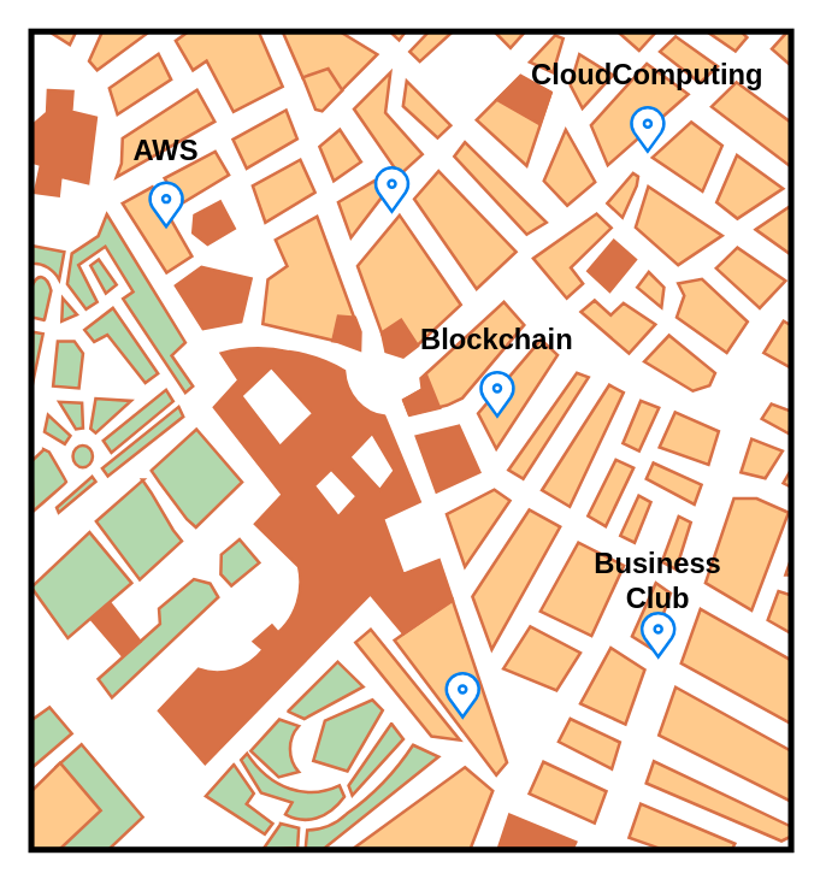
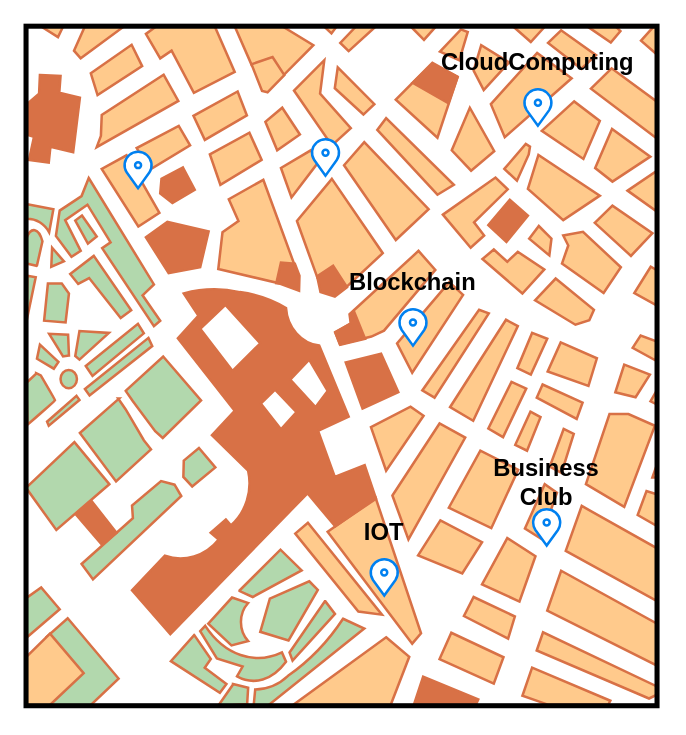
  <mxCell id="0" />
  <mxCell id="1" parent="0" />
  <mxCell id="2" value="" style="verticalLabelPosition=bottom;shadow=0;dashed=0;align=center;html=1;verticalAlign=top;strokeWidth=1;shape=mxgraph.mockup.misc.map;" parent="1" vertex="1"><mxGeometry x="20" y="20" width="507" height="546" as="geometry" /></mxCell>
  <mxCell id="3" value="" style="group" parent="1" vertex="1" connectable="0"><mxGeometry x="387" y="376" width="100" height="60" as="geometry" /></mxCell>
  <mxCell id="4" value="" style="html=1;verticalLabelPosition=bottom;align=center;labelBackgroundColor=#ffffff;verticalAlign=top;strokeWidth=2;strokeColor=#0080F0;shadow=0;dashed=0;shape=mxgraph.ios7.icons.location;" parent="3" vertex="1"><mxGeometry x="38" y="30" width="24" height="30" as="geometry" /></mxCell>
  <mxCell id="5" value="&lt;font style=&quot;font-size: 19px&quot;&gt;Business Club&lt;/font&gt;" style="text;html=1;strokeColor=none;fillColor=none;align=center;verticalAlign=middle;whiteSpace=wrap;rounded=0;fontSize=19;fontStyle=1" parent="3" vertex="1"><mxGeometry width="100" height="20" as="geometry" /></mxCell>
  <mxCell id="6" value="" style="group" parent="1" vertex="1" connectable="0"><mxGeometry x="280" y="216" width="100" height="60" as="geometry" /></mxCell>
  <mxCell id="7" value="" style="html=1;verticalLabelPosition=bottom;align=center;labelBackgroundColor=#ffffff;verticalAlign=top;strokeWidth=2;strokeColor=#0080F0;shadow=0;dashed=0;shape=mxgraph.ios7.icons.location;" parent="6" vertex="1"><mxGeometry x="38" y="30" width="24" height="30" as="geometry" /></mxCell>
  <mxCell id="8" value="Blockchain" style="text;html=1;strokeColor=none;fillColor=none;align=center;verticalAlign=middle;whiteSpace=wrap;rounded=0;fontSize=19;fontStyle=1" parent="6" vertex="1"><mxGeometry width="100" height="20" as="geometry" /></mxCell>
  <mxCell id="9" value="" style="group" parent="1" vertex="1" connectable="0"><mxGeometry x="257" y="416" width="100" height="60" as="geometry" /></mxCell>
  <mxCell id="10" value="" style="html=1;verticalLabelPosition=bottom;align=center;labelBackgroundColor=#ffffff;verticalAlign=top;strokeWidth=2;strokeColor=#0080F0;shadow=0;dashed=0;shape=mxgraph.ios7.icons.location;" parent="9" vertex="1"><mxGeometry x="38" y="30" width="24" height="30" as="geometry" /></mxCell>
+ <mxCell id="11" value="IOT" style="text;html=1;strokeColor=none;fillColor=none;align=center;verticalAlign=middle;whiteSpace=wrap;rounded=0;fontSize=19;fontStyle=1" parent="9" vertex="1"><mxGeometry width="100" height="20" as="geometry" /></mxCell>
  <mxCell id="12" value="" style="group" parent="1" vertex="1" connectable="0"><mxGeometry x="380" y="40" width="100" height="60" as="geometry" /></mxCell>
  <mxCell id="13" value="" style="html=1;verticalLabelPosition=bottom;align=center;labelBackgroundColor=#ffffff;verticalAlign=top;strokeWidth=2;strokeColor=#0080F0;shadow=0;dashed=0;shape=mxgraph.ios7.icons.location;" parent="12" vertex="1"><mxGeometry x="38" y="30" width="24" height="30" as="geometry" /></mxCell>
  <mxCell id="14" value="CloudComputing" style="text;html=1;strokeColor=none;fillColor=none;align=center;verticalAlign=middle;whiteSpace=wrap;rounded=0;fontSize=19;fontStyle=1" parent="12" vertex="1"><mxGeometry width="100" height="20" as="geometry" /></mxCell>
  <mxCell id="15" value="" style="group" parent="1" vertex="1" connectable="0"><mxGeometry x="70" y="90" width="80" height="60" as="geometry" /></mxCell>
  <mxCell id="16" value="" style="html=1;verticalLabelPosition=bottom;align=center;labelBackgroundColor=#ffffff;verticalAlign=top;strokeWidth=2;strokeColor=#0080F0;shadow=0;dashed=0;shape=mxgraph.ios7.icons.location;" parent="15" vertex="1"><mxGeometry x="28" y="30" width="24" height="30" as="geometry" /></mxCell>
- <mxCell id="17" value="AWS" style="text;html=1;strokeColor=none;fillColor=none;align=center;verticalAlign=middle;whiteSpace=wrap;rounded=0;fontSize=19;fontStyle=1" parent="15" vertex="1"><mxGeometry width="80" height="20" as="geometry" /></mxCell>
  <mxCell id="18" value="" style="group" parent="1" vertex="1" connectable="0"><mxGeometry x="210" y="80" width="100" height="60" as="geometry" /></mxCell>
  <mxCell id="19" value="" style="html=1;verticalLabelPosition=bottom;align=center;labelBackgroundColor=#ffffff;verticalAlign=top;strokeWidth=2;strokeColor=#0080F0;shadow=0;dashed=0;shape=mxgraph.ios7.icons.location;" parent="18" vertex="1"><mxGeometry x="38" y="30" width="24" height="30" as="geometry" /></mxCell>
